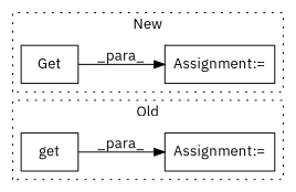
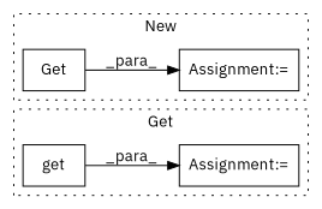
  digraph {
    rankdir=LR
    fontname="IBM Plex Sans"
    node [a=32 l="4,1" shape=box fontname="IBM Plex Sans"]
    edge [fontname="IBM Plex Sans"]
    n1 [label=get s="13581,13592"]
    n2 [a=7 l=49 label="Assignment:=" s=13867]
    n3 [label=Get s="13673,13754"]
    n4 [a=7 l=1 label="Assignment:=" s=13823]
    subgraph cluster_1 {
-     label=Old
+     label=Get
      style=dotted
      n1
      n2
    }
    subgraph cluster_2 {
      label=New
      style=dotted
      n3
      n4
    }
    n1 -> n2 [label=_para_]
    n3 -> n4 [label=_para_]
  }
